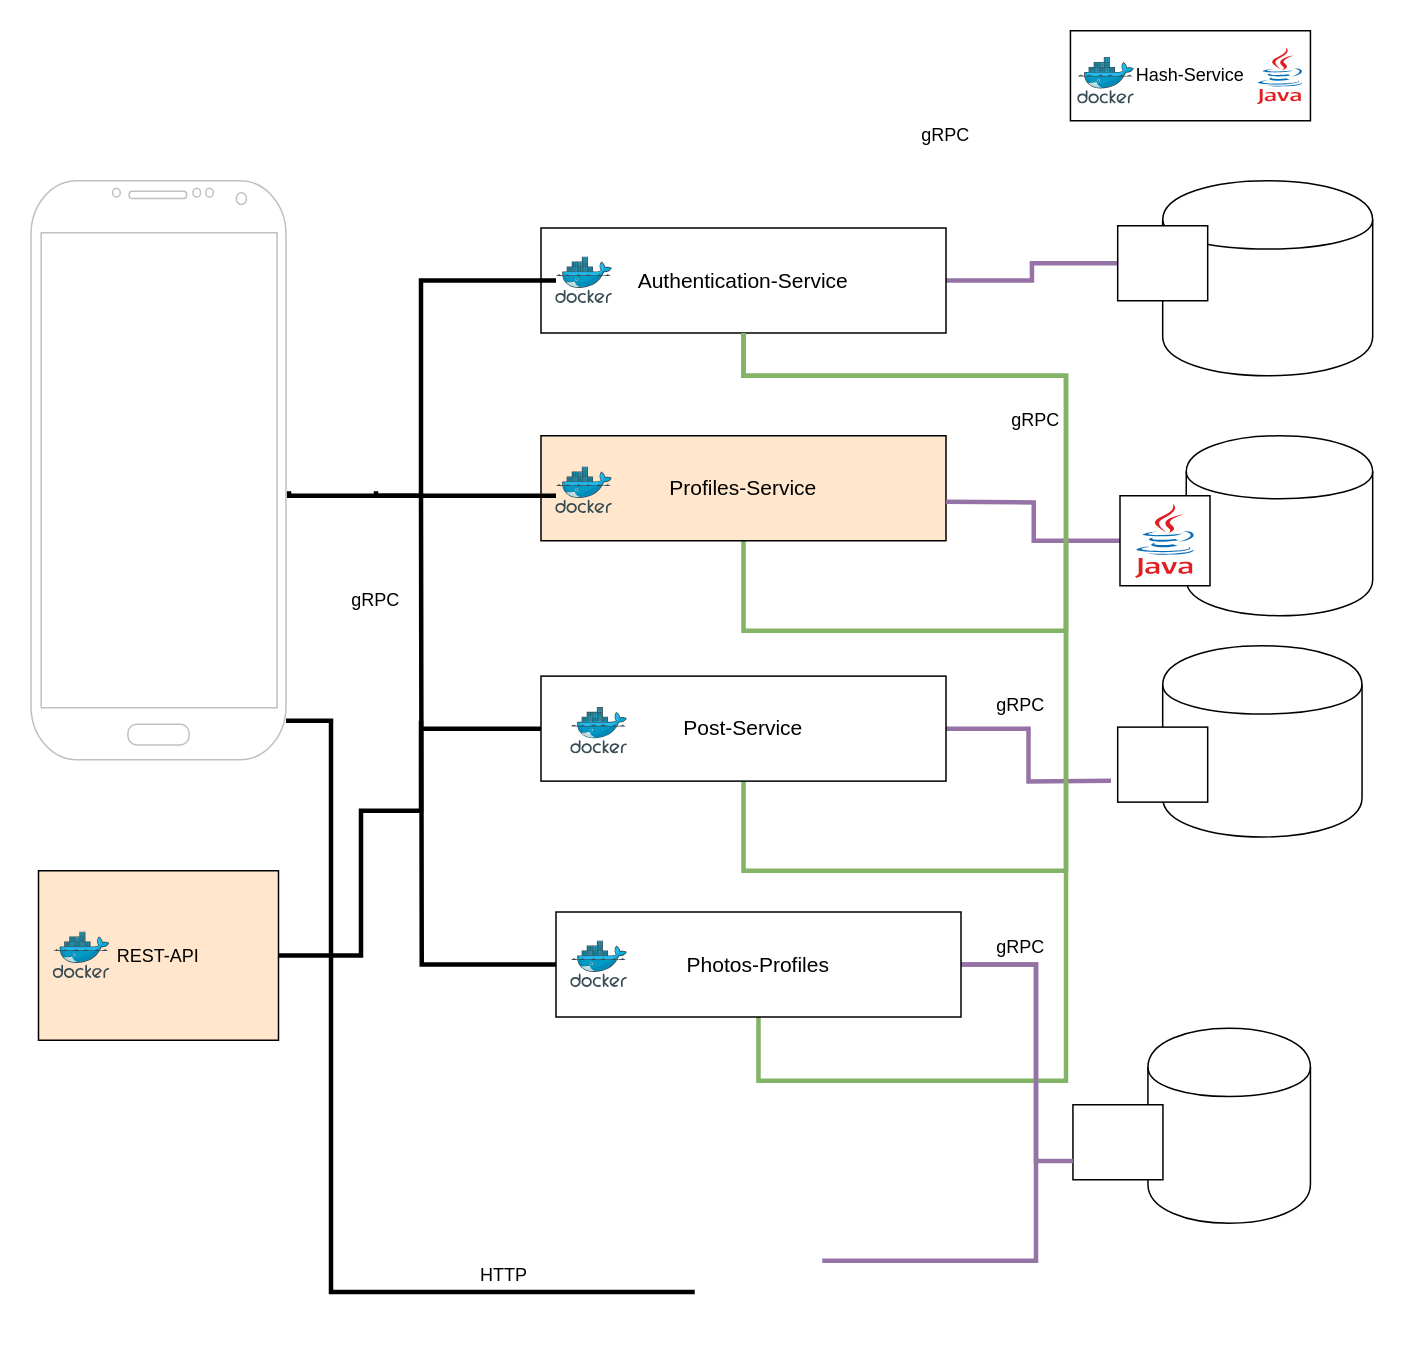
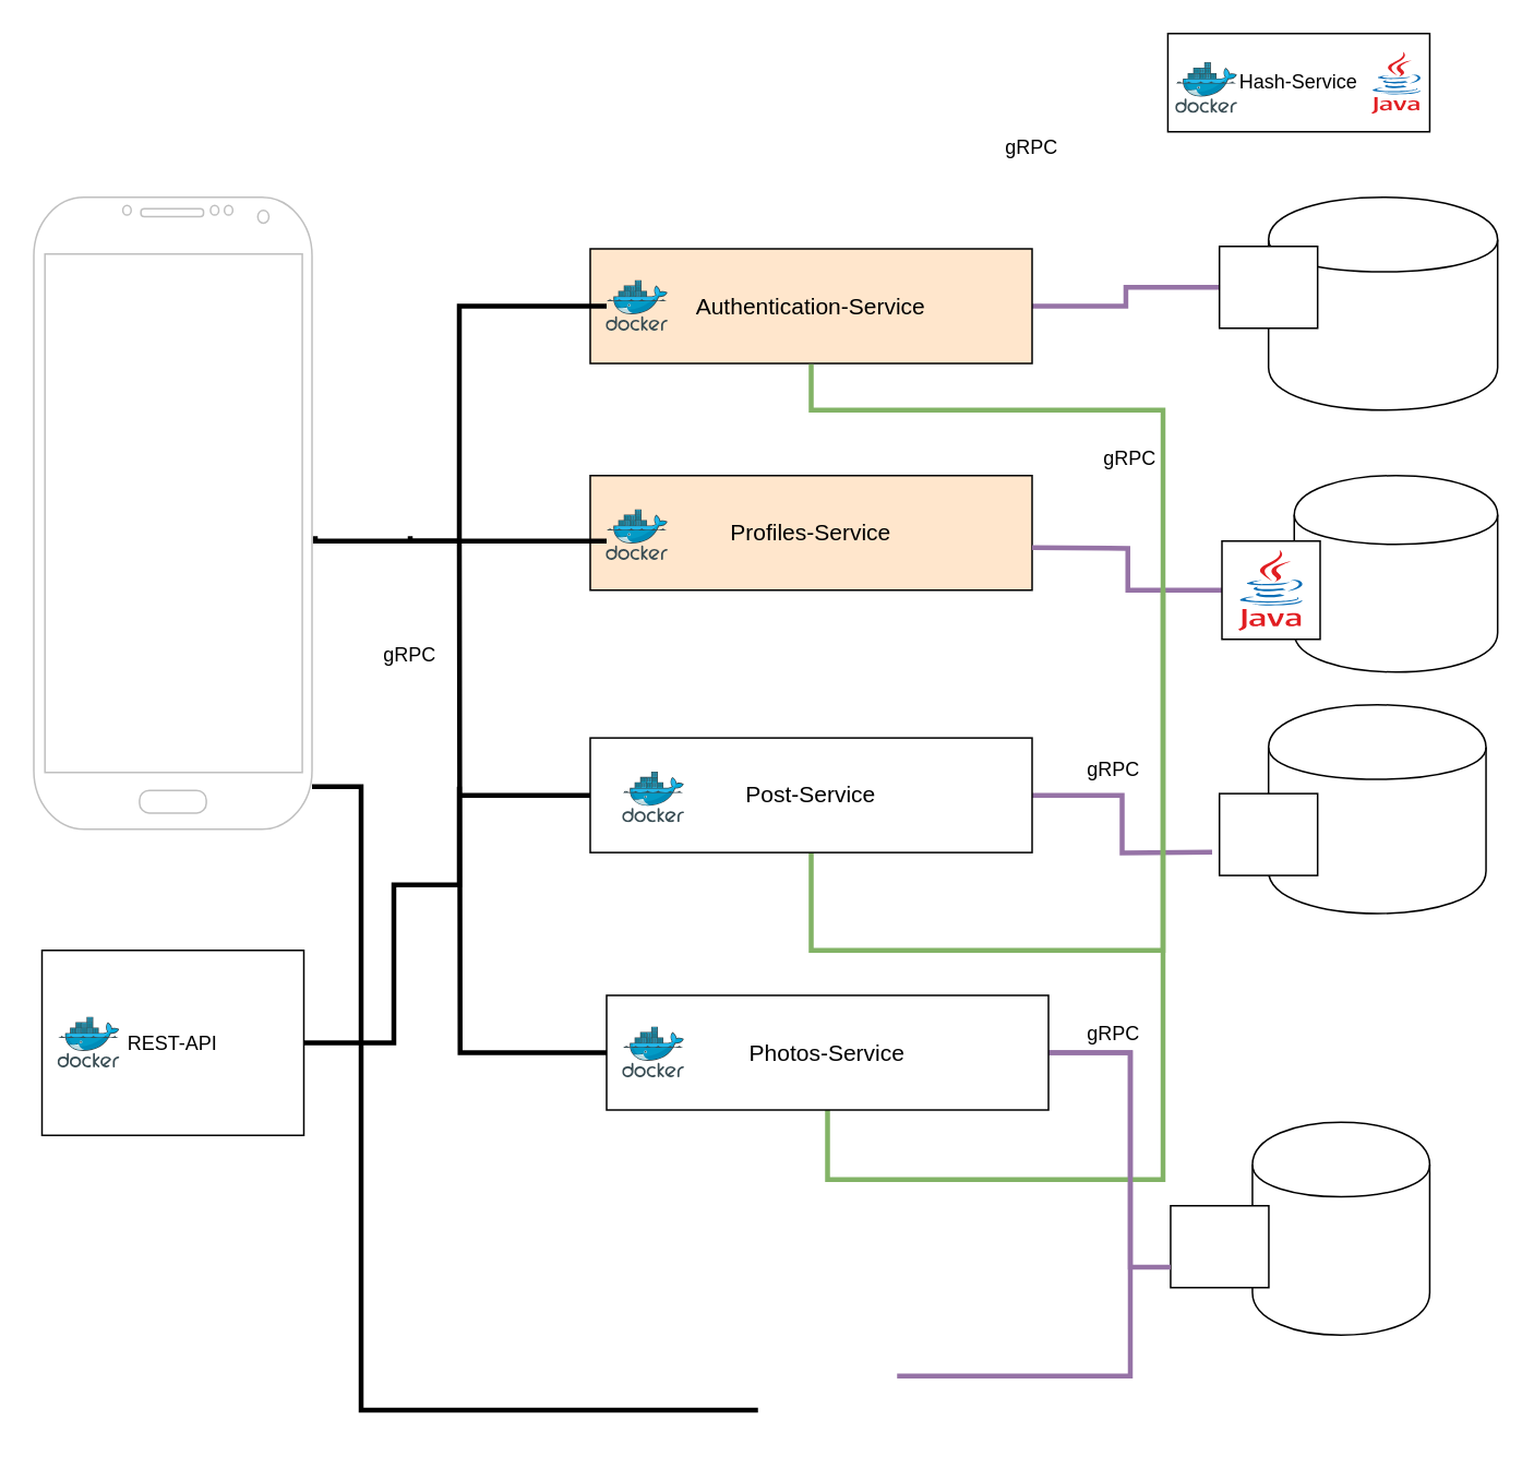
  <mxCell id="0" />
  <mxCell id="1" parent="0" />
  <mxCell id="2" value="" style="shape=cylinder;whiteSpace=wrap;html=1;boundedLbl=1;backgroundOutline=1;" vertex="1" parent="1"><mxGeometry x="774.46" y="120" width="140" height="130" as="geometry" /></mxCell>
  <mxCell id="3" style="edgeStyle=orthogonalEdgeStyle;rounded=0;orthogonalLoop=1;jettySize=auto;html=1;entryX=0;entryY=0.5;entryDx=0;entryDy=0;startArrow=none;startFill=0;endArrow=none;endFill=0;fillColor=#e1d5e7;strokeColor=#9673a6;strokeWidth=3;" edge="1" parent="1" source="4" target="5"><mxGeometry relative="1" as="geometry" /></mxCell>
- <mxCell id="4" value="&lt;font style=&quot;font-size: 14px&quot;&gt;Authentication-Service&lt;/font&gt;" style="rounded=0;whiteSpace=wrap;html=1;" vertex="1" parent="1"><mxGeometry x="360" y="151.5" width="270" height="70" as="geometry" /></mxCell>
+ <mxCell id="4" value="&lt;font style=&quot;font-size: 14px&quot;&gt;Authentication-Service&lt;/font&gt;" style="rounded=0;whiteSpace=wrap;html=1;fillColor=#ffe6cc;" vertex="1" parent="1"><mxGeometry x="360" y="151.5" width="270" height="70" as="geometry" /></mxCell>
  <mxCell id="5" value="" style="rounded=0;whiteSpace=wrap;html=1;" vertex="1" parent="1"><mxGeometry x="744.46" y="150" width="60" height="50" as="geometry" /></mxCell>
  <mxCell id="6" value="" style="shape=image;html=1;verticalAlign=top;verticalLabelPosition=bottom;labelBackgroundColor=#ffffff;imageAspect=0;aspect=fixed;image=https://cdn4.iconfinder.com/data/icons/logos-brands-5/24/go-128.png" vertex="1" parent="1"><mxGeometry x="760.46" y="166" width="28" height="28" as="geometry" /></mxCell>
  <mxCell id="7" value="" style="shape=image;html=1;verticalAlign=top;verticalLabelPosition=bottom;labelBackgroundColor=#ffffff;imageAspect=0;aspect=fixed;image=https://cdn4.iconfinder.com/data/icons/logos-brands-5/24/go-128.png" vertex="1" parent="1"><mxGeometry x="590" y="161" width="28" height="28" as="geometry" /></mxCell>
  <mxCell id="8" value="" style="shape=image;html=1;verticalAlign=top;verticalLabelPosition=bottom;labelBackgroundColor=#ffffff;imageAspect=0;aspect=fixed;image=https://cdn4.iconfinder.com/data/icons/logos-brands-5/24/mysql-128.png" vertex="1" parent="1"><mxGeometry x="788.96" y="150" width="97" height="97" as="geometry" /></mxCell>
- <mxCell id="9" style="edgeStyle=orthogonalEdgeStyle;rounded=0;orthogonalLoop=1;jettySize=auto;html=1;entryX=0.5;entryY=1;entryDx=0;entryDy=0;startArrow=none;startFill=0;endArrow=none;endFill=0;fillColor=#d5e8d4;strokeColor=#82b366;strokeWidth=3;" edge="1" parent="1" source="10" target="4"><mxGeometry relative="1" as="geometry"><Array as="points"><mxPoint x="495" y="420" /><mxPoint x="710" y="420" /><mxPoint x="710" y="250" /><mxPoint x="495" y="250" /></Array></mxGeometry></mxCell>
  <mxCell id="10" value="&lt;font style=&quot;font-size: 14px&quot;&gt;Profiles-Service&lt;/font&gt;" style="rounded=0;whiteSpace=wrap;html=1;fillColor=#ffe6cc;" vertex="1" parent="1"><mxGeometry x="360" y="290" width="270" height="70" as="geometry" /></mxCell>
  <mxCell id="11" style="edgeStyle=orthogonalEdgeStyle;rounded=0;orthogonalLoop=1;jettySize=auto;html=1;entryX=0;entryY=0.5;entryDx=0;entryDy=0;startArrow=none;startFill=0;endArrow=none;endFill=0;fillColor=#e1d5e7;strokeColor=#9673a6;strokeWidth=3;" edge="1" parent="1" target="16"><mxGeometry relative="1" as="geometry"><mxPoint x="630" y="334" as="sourcePoint" /></mxGeometry></mxCell>
  <mxCell id="12" value="" style="shape=image;html=1;verticalAlign=top;verticalLabelPosition=bottom;labelBackgroundColor=#ffffff;imageAspect=0;aspect=fixed;image=https://cdn4.iconfinder.com/data/icons/logos-brands-5/24/go-128.png" vertex="1" parent="1"><mxGeometry x="590" y="320" width="28" height="28" as="geometry" /></mxCell>
  <mxCell id="13" value="Hash-Service" style="rounded=0;whiteSpace=wrap;html=1;" vertex="1" parent="1"><mxGeometry x="712.96" y="20" width="160" height="60" as="geometry" /></mxCell>
  <mxCell id="14" value="" style="shape=cylinder;whiteSpace=wrap;html=1;boundedLbl=1;backgroundOutline=1;" vertex="1" parent="1"><mxGeometry x="790.17" y="290" width="124.29" height="120" as="geometry" /></mxCell>
  <mxCell id="15" value="" style="shape=image;html=1;verticalAlign=top;verticalLabelPosition=bottom;labelBackgroundColor=#ffffff;imageAspect=0;aspect=fixed;image=https://cdn4.iconfinder.com/data/icons/logos-brands-5/24/neo4j-128.png" vertex="1" parent="1"><mxGeometry x="827.96" y="342" width="58" height="58" as="geometry" /></mxCell>
  <mxCell id="16" value="" style="rounded=0;whiteSpace=wrap;html=1;" vertex="1" parent="1"><mxGeometry x="746" y="330" width="60" height="60" as="geometry" /></mxCell>
  <mxCell id="17" value="" style="dashed=0;outlineConnect=0;html=1;align=center;labelPosition=center;verticalLabelPosition=bottom;verticalAlign=top;shape=mxgraph.weblogos.java" vertex="1" parent="1"><mxGeometry x="756" y="335.25" width="40" height="49.5" as="geometry" /></mxCell>
  <mxCell id="18" style="edgeStyle=orthogonalEdgeStyle;rounded=0;orthogonalLoop=1;jettySize=auto;html=1;startArrow=none;startFill=0;endArrow=none;endFill=0;fillColor=#e1d5e7;strokeColor=#9673a6;strokeWidth=3;" edge="1" parent="1" source="21"><mxGeometry relative="1" as="geometry"><mxPoint x="740" y="520" as="targetPoint" /></mxGeometry></mxCell>
  <mxCell id="19" style="edgeStyle=orthogonalEdgeStyle;rounded=0;orthogonalLoop=1;jettySize=auto;html=1;startArrow=none;startFill=0;endArrow=none;endFill=0;fillColor=#d5e8d4;strokeColor=#82b366;strokeWidth=3;" edge="1" parent="1" source="21"><mxGeometry relative="1" as="geometry"><mxPoint x="495" y="222" as="targetPoint" /><Array as="points"><mxPoint x="495" y="580" /><mxPoint x="710" y="580" /><mxPoint x="710" y="250" /><mxPoint x="495" y="250" /></Array></mxGeometry></mxCell>
  <mxCell id="20" style="edgeStyle=orthogonalEdgeStyle;rounded=0;orthogonalLoop=1;jettySize=auto;html=1;startArrow=none;startFill=0;endArrow=none;endFill=0;strokeWidth=3;" edge="1" parent="1" source="21"><mxGeometry relative="1" as="geometry"><mxPoint x="280" y="485.25" as="targetPoint" /></mxGeometry></mxCell>
  <mxCell id="21" value="&lt;font style=&quot;font-size: 14px&quot;&gt;Post-Service&lt;/font&gt;" style="rounded=0;whiteSpace=wrap;html=1;" vertex="1" parent="1"><mxGeometry x="360" y="450.25" width="270" height="70" as="geometry" /></mxCell>
  <mxCell id="22" value="" style="shape=image;html=1;verticalAlign=top;verticalLabelPosition=bottom;labelBackgroundColor=#ffffff;imageAspect=0;aspect=fixed;image=https://cdn4.iconfinder.com/data/icons/logos-brands-5/24/go-128.png" vertex="1" parent="1"><mxGeometry x="590" y="471.25" width="28" height="28" as="geometry" /></mxCell>
  <mxCell id="23" value="" style="shape=cylinder;whiteSpace=wrap;html=1;boundedLbl=1;backgroundOutline=1;" vertex="1" parent="1"><mxGeometry x="774.46" y="430" width="132.9" height="127.5" as="geometry" /></mxCell>
  <mxCell id="24" value="" style="shape=image;html=1;verticalAlign=top;verticalLabelPosition=bottom;labelBackgroundColor=#ffffff;imageAspect=0;aspect=fixed;image=https://cdn4.iconfinder.com/data/icons/logos-3/512/mongodb-2-128.png" vertex="1" parent="1"><mxGeometry x="814.46" y="480" width="58.5" height="58.5" as="geometry" /></mxCell>
  <mxCell id="25" value="" style="shape=image;html=1;verticalAlign=top;verticalLabelPosition=bottom;labelBackgroundColor=#ffffff;imageAspect=0;aspect=fixed;image=https://cdn0.iconfinder.com/data/icons/business-collection-2027/59/record-128.png" vertex="1" parent="1"><mxGeometry x="462.5" y="797" width="85" height="85" as="geometry" /></mxCell>
  <mxCell id="26" value="" style="rounded=0;whiteSpace=wrap;html=1;" vertex="1" parent="1"><mxGeometry x="744.46" y="484.25" width="60" height="50" as="geometry" /></mxCell>
  <mxCell id="27" value="" style="shape=image;html=1;verticalAlign=top;verticalLabelPosition=bottom;labelBackgroundColor=#ffffff;imageAspect=0;aspect=fixed;image=https://cdn4.iconfinder.com/data/icons/logos-brands-5/24/go-128.png" vertex="1" parent="1"><mxGeometry x="760.46" y="500.25" width="28" height="28" as="geometry" /></mxCell>
  <mxCell id="28" value="" style="shape=cylinder;whiteSpace=wrap;html=1;boundedLbl=1;backgroundOutline=1;" vertex="1" parent="1"><mxGeometry x="764.63" y="685" width="108.33" height="130" as="geometry" /></mxCell>
  <mxCell id="29" value="" style="rounded=0;whiteSpace=wrap;html=1;" vertex="1" parent="1"><mxGeometry x="714.63" y="736" width="60" height="50" as="geometry" /></mxCell>
  <mxCell id="30" value="" style="shape=image;html=1;verticalAlign=top;verticalLabelPosition=bottom;labelBackgroundColor=#ffffff;imageAspect=0;aspect=fixed;image=https://cdn4.iconfinder.com/data/icons/logos-brands-5/24/go-128.png" vertex="1" parent="1"><mxGeometry x="730.63" y="752" width="28" height="28" as="geometry" /></mxCell>
  <mxCell id="31" value="" style="shape=image;html=1;verticalAlign=top;verticalLabelPosition=bottom;labelBackgroundColor=#ffffff;imageAspect=0;aspect=fixed;image=https://cdn4.iconfinder.com/data/icons/logos-brands-5/24/mysql-128.png" vertex="1" parent="1"><mxGeometry x="779.13" y="725" width="72" height="72" as="geometry" /></mxCell>
  <mxCell id="32" value="" style="dashed=0;outlineConnect=0;html=1;align=center;labelPosition=center;verticalLabelPosition=bottom;verticalAlign=top;shape=mxgraph.weblogos.java" vertex="1" parent="1"><mxGeometry x="837.25" y="31" width="30.71" height="38" as="geometry" /></mxCell>
  <mxCell id="33" style="edgeStyle=orthogonalEdgeStyle;rounded=0;orthogonalLoop=1;jettySize=auto;html=1;entryX=0;entryY=0.75;entryDx=0;entryDy=0;startArrow=none;startFill=0;endArrow=none;endFill=0;fillColor=#e1d5e7;strokeColor=#9673a6;strokeWidth=3;" edge="1" parent="1" source="37" target="29"><mxGeometry relative="1" as="geometry"><Array as="points"><mxPoint x="690" y="643" /><mxPoint x="690" y="774" /></Array></mxGeometry></mxCell>
  <mxCell id="34" style="edgeStyle=orthogonalEdgeStyle;rounded=0;orthogonalLoop=1;jettySize=auto;html=1;startArrow=none;startFill=0;endArrow=none;endFill=0;fillColor=#d5e8d4;strokeColor=#82b366;strokeWidth=3;" edge="1" parent="1" source="37"><mxGeometry relative="1" as="geometry"><mxPoint x="710" y="360" as="targetPoint" /><Array as="points"><mxPoint x="505" y="720" /><mxPoint x="710" y="720" /></Array></mxGeometry></mxCell>
  <mxCell id="35" style="edgeStyle=orthogonalEdgeStyle;rounded=0;orthogonalLoop=1;jettySize=auto;html=1;startArrow=none;startFill=0;endArrow=none;endFill=0;fillColor=#e1d5e7;strokeColor=#9673a6;strokeWidth=3;" edge="1" parent="1" source="37" target="25"><mxGeometry relative="1" as="geometry"><Array as="points"><mxPoint x="690" y="643" /><mxPoint x="690" y="840" /></Array></mxGeometry></mxCell>
  <mxCell id="36" style="edgeStyle=orthogonalEdgeStyle;rounded=0;orthogonalLoop=1;jettySize=auto;html=1;startArrow=none;startFill=0;endArrow=none;endFill=0;strokeWidth=3;" edge="1" parent="1" source="37"><mxGeometry relative="1" as="geometry"><mxPoint x="280" y="330" as="targetPoint" /></mxGeometry></mxCell>
- <mxCell id="37" value="&lt;font style=&quot;font-size: 14px&quot;&gt;Photos-Profiles&lt;/font&gt;" style="rounded=0;whiteSpace=wrap;html=1;" vertex="1" parent="1"><mxGeometry x="370" y="607.5" width="270" height="70" as="geometry" /></mxCell>
+ <mxCell id="37" value="&lt;font style=&quot;font-size: 14px&quot;&gt;Photos-Service&lt;/font&gt;" style="rounded=0;whiteSpace=wrap;html=1;" vertex="1" parent="1"><mxGeometry x="370" y="607.5" width="270" height="70" as="geometry" /></mxCell>
  <mxCell id="38" style="edgeStyle=orthogonalEdgeStyle;rounded=0;orthogonalLoop=1;jettySize=auto;html=1;startArrow=none;startFill=0;endArrow=none;endFill=0;strokeWidth=3;" edge="1" parent="1" source="39"><mxGeometry relative="1" as="geometry"><mxPoint x="192" y="327" as="targetPoint" /><Array as="points"><mxPoint x="280" y="187" /><mxPoint x="280" y="330" /><mxPoint x="192" y="330" /></Array></mxGeometry></mxCell>
  <mxCell id="39" value="" style="aspect=fixed;html=1;points=[];align=center;image;fontSize=12;image=img/lib/mscae/Docker.svg;" vertex="1" parent="1"><mxGeometry x="370" y="171" width="37.8" height="31" as="geometry" /></mxCell>
  <mxCell id="40" value="" style="aspect=fixed;html=1;points=[];align=center;image;fontSize=12;image=img/lib/mscae/Docker.svg;" vertex="1" parent="1"><mxGeometry x="717.96" y="38" width="37.8" height="31" as="geometry" /></mxCell>
  <mxCell id="41" style="edgeStyle=orthogonalEdgeStyle;rounded=0;orthogonalLoop=1;jettySize=auto;html=1;startArrow=none;startFill=0;endArrow=none;endFill=0;strokeWidth=3;" edge="1" parent="1" source="42"><mxGeometry relative="1" as="geometry"><mxPoint x="250" y="327" as="targetPoint" /><Array as="points"><mxPoint x="250" y="330" /></Array></mxGeometry></mxCell>
  <mxCell id="42" value="" style="aspect=fixed;html=1;points=[];align=center;image;fontSize=12;image=img/lib/mscae/Docker.svg;" vertex="1" parent="1"><mxGeometry x="370" y="311" width="37.8" height="31" as="geometry" /></mxCell>
  <mxCell id="43" value="" style="aspect=fixed;html=1;points=[];align=center;image;fontSize=12;image=img/lib/mscae/Docker.svg;" vertex="1" parent="1"><mxGeometry x="380" y="471.25" width="37.8" height="31" as="geometry" /></mxCell>
  <mxCell id="44" value="" style="aspect=fixed;html=1;points=[];align=center;image;fontSize=12;image=img/lib/mscae/Docker.svg;" vertex="1" parent="1"><mxGeometry x="380" y="627" width="37.8" height="31" as="geometry" /></mxCell>
  <mxCell id="45" style="edgeStyle=orthogonalEdgeStyle;rounded=0;orthogonalLoop=1;jettySize=auto;html=1;entryX=0;entryY=0.75;entryDx=0;entryDy=0;startArrow=none;startFill=0;endArrow=none;endFill=0;strokeWidth=3;" edge="1" parent="1" source="46" target="25"><mxGeometry relative="1" as="geometry"><Array as="points"><mxPoint x="220" y="480" /><mxPoint x="220" y="861" /></Array></mxGeometry></mxCell>
  <mxCell id="46" value="" style="verticalLabelPosition=bottom;verticalAlign=top;html=1;shadow=0;dashed=0;strokeWidth=1;shape=mxgraph.android.phone2;strokeColor=#c0c0c0;" vertex="1" parent="1"><mxGeometry x="20" y="120" width="170" height="386" as="geometry" /></mxCell>
  <mxCell id="47" value="" style="shape=image;html=1;verticalAlign=top;verticalLabelPosition=bottom;labelBackgroundColor=#ffffff;imageAspect=0;aspect=fixed;image=https://cdn4.iconfinder.com/data/icons/logos-3/600/React.js_logo-128.png" vertex="1" parent="1"><mxGeometry x="39.75" y="229.75" width="130.5" height="130.5" as="geometry" /></mxCell>
  <mxCell id="48" style="edgeStyle=orthogonalEdgeStyle;rounded=0;orthogonalLoop=1;jettySize=auto;html=1;startArrow=none;startFill=0;endArrow=none;endFill=0;strokeWidth=3;" edge="1" parent="1" source="49"><mxGeometry relative="1" as="geometry"><mxPoint x="280" y="480" as="targetPoint" /><Array as="points"><mxPoint x="240" y="637" /><mxPoint x="240" y="540" /><mxPoint x="280" y="540" /></Array></mxGeometry></mxCell>
- <mxCell id="49" value="REST-API" style="rounded=0;whiteSpace=wrap;html=1;fillColor=#ffe6cc;" vertex="1" parent="1"><mxGeometry x="25" y="580" width="160" height="113" as="geometry" /></mxCell>
+ <mxCell id="49" value="REST-API" style="rounded=0;whiteSpace=wrap;html=1;" vertex="1" parent="1"><mxGeometry x="25" y="580" width="160" height="113" as="geometry" /></mxCell>
  <mxCell id="50" value="" style="shape=image;html=1;verticalAlign=top;verticalLabelPosition=bottom;labelBackgroundColor=#ffffff;imageAspect=0;aspect=fixed;image=https://cdn4.iconfinder.com/data/icons/logos-brands-5/24/go-128.png" vertex="1" parent="1"><mxGeometry x="145" y="649.5" width="28" height="28" as="geometry" /></mxCell>
  <mxCell id="51" value="" style="aspect=fixed;html=1;points=[];align=center;image;fontSize=12;image=img/lib/mscae/Docker.svg;" vertex="1" parent="1"><mxGeometry x="35" y="621" width="37.8" height="31" as="geometry" /></mxCell>
  <mxCell id="52" value="gRPC" style="text;html=1;strokeColor=none;fillColor=none;align=center;verticalAlign=middle;whiteSpace=wrap;rounded=0;" vertex="1" parent="1"><mxGeometry x="230" y="390" width="40" height="20" as="geometry" /></mxCell>
  <mxCell id="53" value="gRPC" style="text;html=1;strokeColor=none;fillColor=none;align=center;verticalAlign=middle;whiteSpace=wrap;rounded=0;" vertex="1" parent="1"><mxGeometry x="610" y="80" width="40" height="20" as="geometry" /></mxCell>
  <mxCell id="54" value="gRPC" style="text;html=1;strokeColor=none;fillColor=none;align=center;verticalAlign=middle;whiteSpace=wrap;rounded=0;" vertex="1" parent="1"><mxGeometry x="670" y="270" width="40" height="20" as="geometry" /></mxCell>
  <mxCell id="55" value="gRPC" style="text;html=1;strokeColor=none;fillColor=none;align=center;verticalAlign=middle;whiteSpace=wrap;rounded=0;" vertex="1" parent="1"><mxGeometry x="660" y="460" width="40" height="20" as="geometry" /></mxCell>
  <mxCell id="56" value="gRPC" style="text;html=1;strokeColor=none;fillColor=none;align=center;verticalAlign=middle;whiteSpace=wrap;rounded=0;" vertex="1" parent="1"><mxGeometry x="660" y="621" width="40" height="20" as="geometry" /></mxCell>
  <mxCell id="57" value="" style="shape=image;html=1;verticalAlign=top;verticalLabelPosition=bottom;labelBackgroundColor=#ffffff;imageAspect=0;aspect=fixed;image=https://cdn4.iconfinder.com/data/icons/logos-brands-5/24/go-128.png" vertex="1" parent="1"><mxGeometry x="600" y="630" width="28" height="28" as="geometry" /></mxCell>
- <mxCell id="58" value="HTTP" style="text;html=1;align=center;verticalAlign=middle;resizable=0;points=[];autosize=1;" vertex="1" parent="1"><mxGeometry x="310" y="840" width="50" height="20" as="geometry" /></mxCell>
